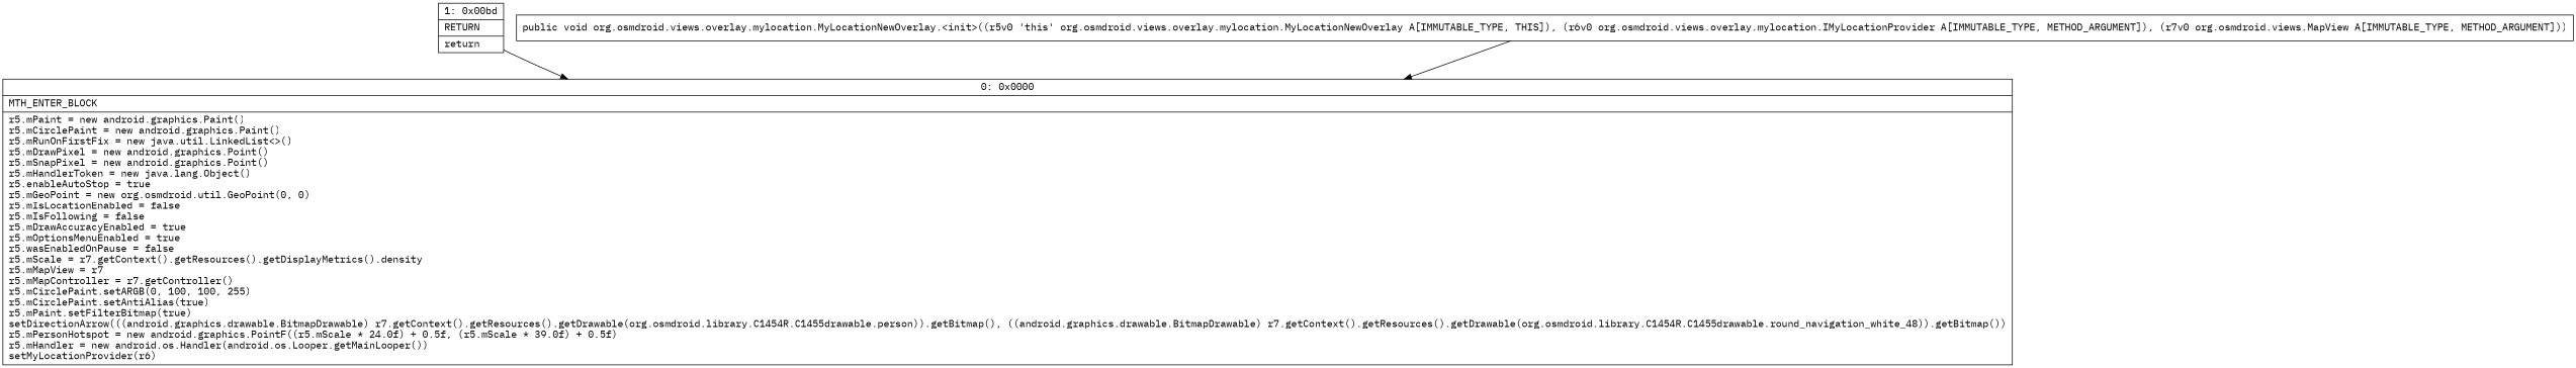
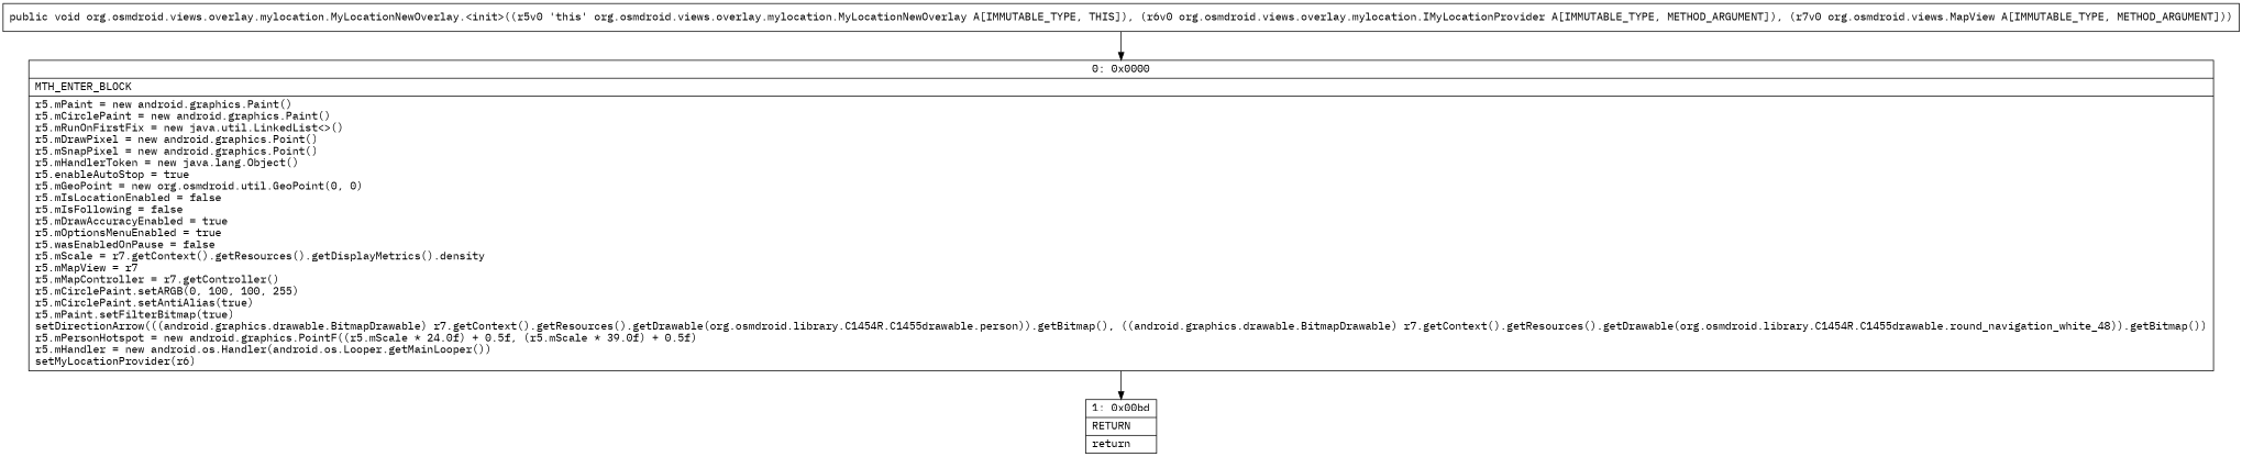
  digraph {
    fontname="IBM Plex Mono"
    node [shape=record fontname="IBM Plex Mono"]
    edge [fontname="IBM Plex Mono"]
    n1 [label="{0\:\ 0x0000|MTH_ENTER_BLOCK\l|r5.mPaint = new android.graphics.Paint()\lr5.mCirclePaint = new android.graphics.Paint()\lr5.mRunOnFirstFix = new java.util.LinkedList\<\>()\lr5.mDrawPixel = new android.graphics.Point()\lr5.mSnapPixel = new android.graphics.Point()\lr5.mHandlerToken = new java.lang.Object()\lr5.enableAutoStop = true\lr5.mGeoPoint = new org.osmdroid.util.GeoPoint(0, 0)\lr5.mIsLocationEnabled = false\lr5.mIsFollowing = false\lr5.mDrawAccuracyEnabled = true\lr5.mOptionsMenuEnabled = true\lr5.wasEnabledOnPause = false\lr5.mScale = r7.getContext().getResources().getDisplayMetrics().density\lr5.mMapView = r7\lr5.mMapController = r7.getController()\lr5.mCirclePaint.setARGB(0, 100, 100, 255)\lr5.mCirclePaint.setAntiAlias(true)\lr5.mPaint.setFilterBitmap(true)\lsetDirectionArrow(((android.graphics.drawable.BitmapDrawable) r7.getContext().getResources().getDrawable(org.osmdroid.library.C1454R.C1455drawable.person)).getBitmap(), ((android.graphics.drawable.BitmapDrawable) r7.getContext().getResources().getDrawable(org.osmdroid.library.C1454R.C1455drawable.round_navigation_white_48)).getBitmap())\lr5.mPersonHotspot = new android.graphics.PointF((r5.mScale * 24.0f) + 0.5f, (r5.mScale * 39.0f) + 0.5f)\lr5.mHandler = new android.os.Handler(android.os.Looper.getMainLooper())\lsetMyLocationProvider(r6)\l}"]
    n2 [label="{1\:\ 0x00bd|RETURN\l|return\l}"]
    n3 [label="{public void org.osmdroid.views.overlay.mylocation.MyLocationNewOverlay.\<init\>((r5v0 'this' org.osmdroid.views.overlay.mylocation.MyLocationNewOverlay A[IMMUTABLE_TYPE, THIS]), (r6v0 org.osmdroid.views.overlay.mylocation.IMyLocationProvider A[IMMUTABLE_TYPE, METHOD_ARGUMENT]), (r7v0 org.osmdroid.views.MapView A[IMMUTABLE_TYPE, METHOD_ARGUMENT])) }"]
-   n2 -> n1
+   n1 -> n2
    n3 -> n1
  }
